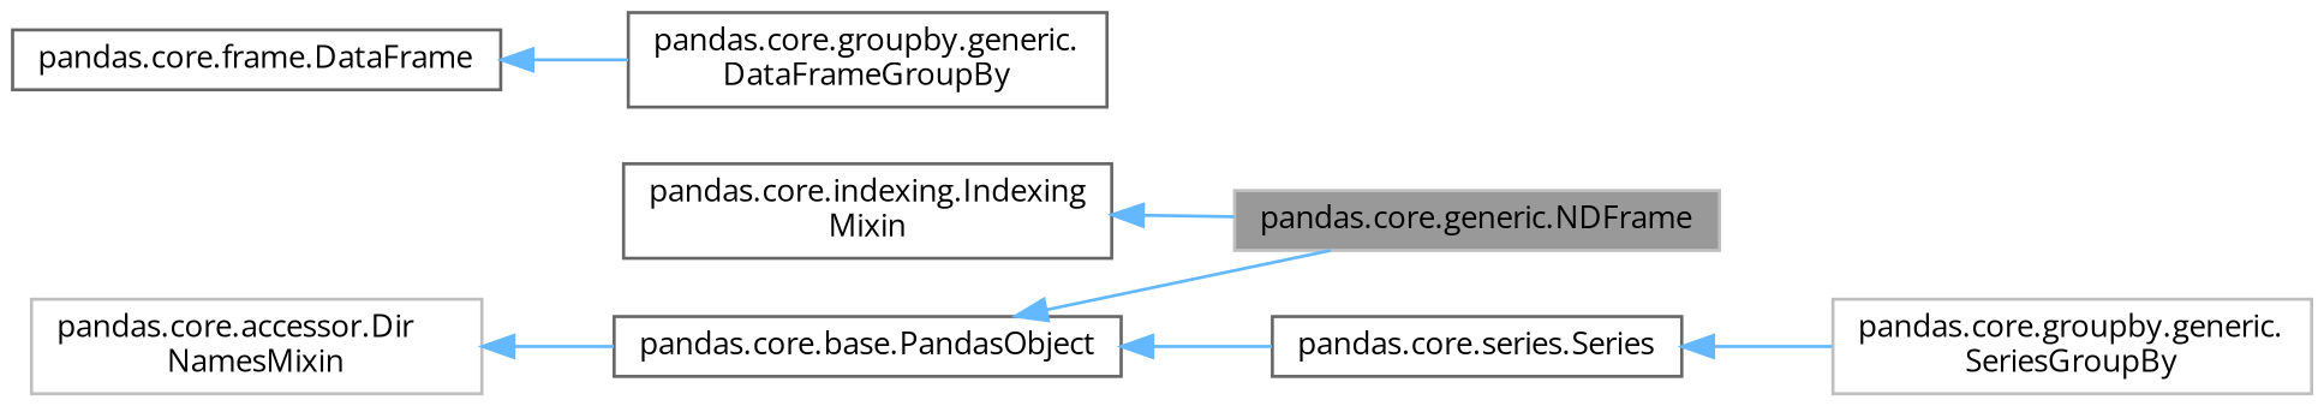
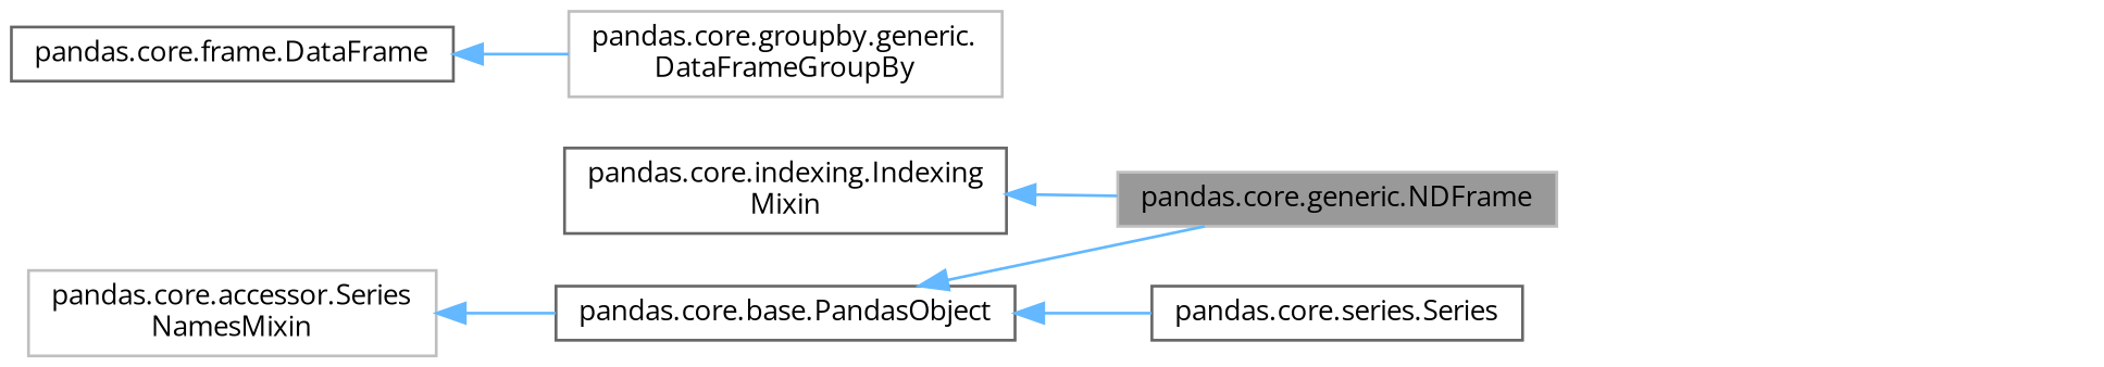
  digraph {
    fontname="Open Sans"
    rankdir=LR
    node [color=grey75 fillcolor=white fontname="Open Sans" fontsize=10 shape=box style=filled]
    edge [color=steelblue1 dir=back fontname="Open Sans" fontsize=10 labelfontname=Helvetica labelfontsize=10 style=solid]
    n1 [fillcolor=grey60 fontcolor=black height=0.2 label="pandas.core.generic.NDFrame" width=0.4]
    n2 [color=gray40 height=0.2 label="pandas.core.frame.DataFrame" width=0.4]
-   n3 [color=gray40 height=0.2 label="pandas.core.groupby.generic.\lDataFrameGroupBy" width=0.4]
+   n3 [height=0.2 label="pandas.core.groupby.generic.\lDataFrameGroupBy" width=0.4]
    n4 [color=gray40 height=0.2 label="pandas.core.series.Series" width=0.4]
-   n5 [height=0.2 label="pandas.core.groupby.generic.\lSeriesGroupBy" width=0.4]
    n6 [color=gray40 height=0.2 label="pandas.core.base.PandasObject" width=0.4]
-   n7 [height=0.2 label="pandas.core.accessor.Dir\lNamesMixin" width=0.4]
+   n7 [height=0.2 label="pandas.core.accessor.Series\lNamesMixin" width=0.4]
    n8 [color=gray40 height=0.2 label="pandas.core.indexing.Indexing\lMixin" width=0.4]
    n2 -> n3
-   n4 -> n5
    n6 -> n1
    n6 -> n4
    n7 -> n6
    n8 -> n1
  }
